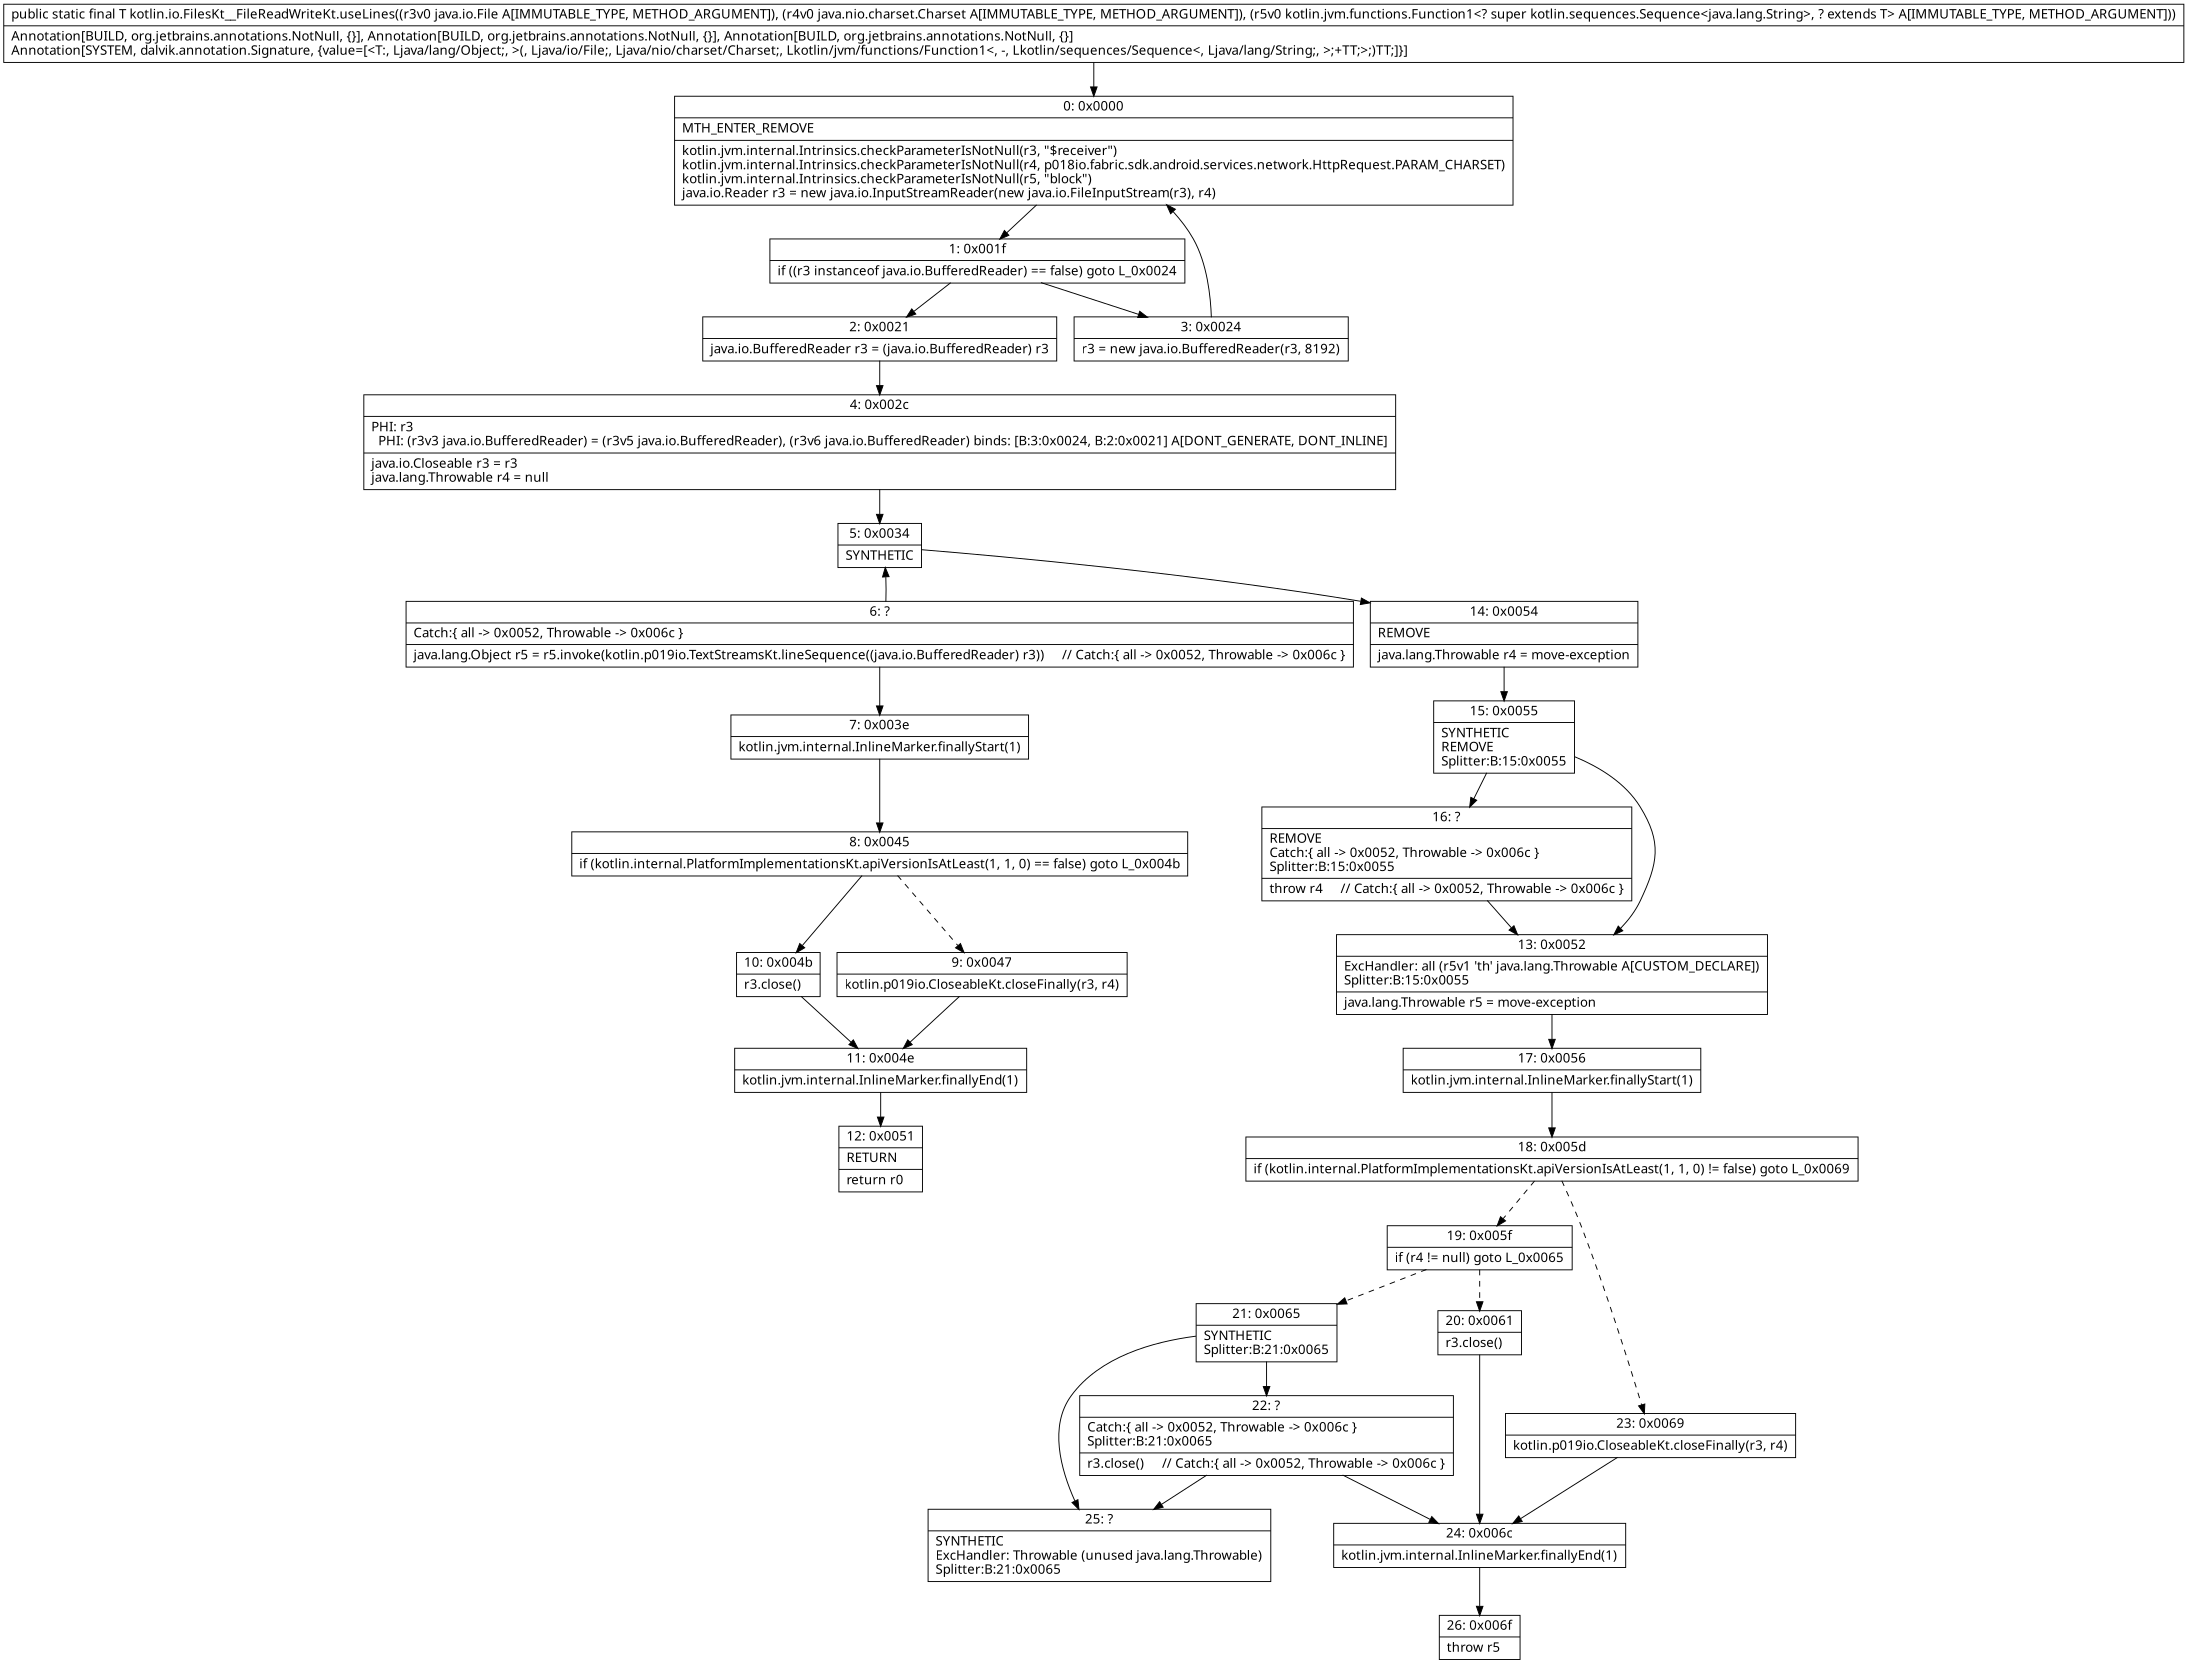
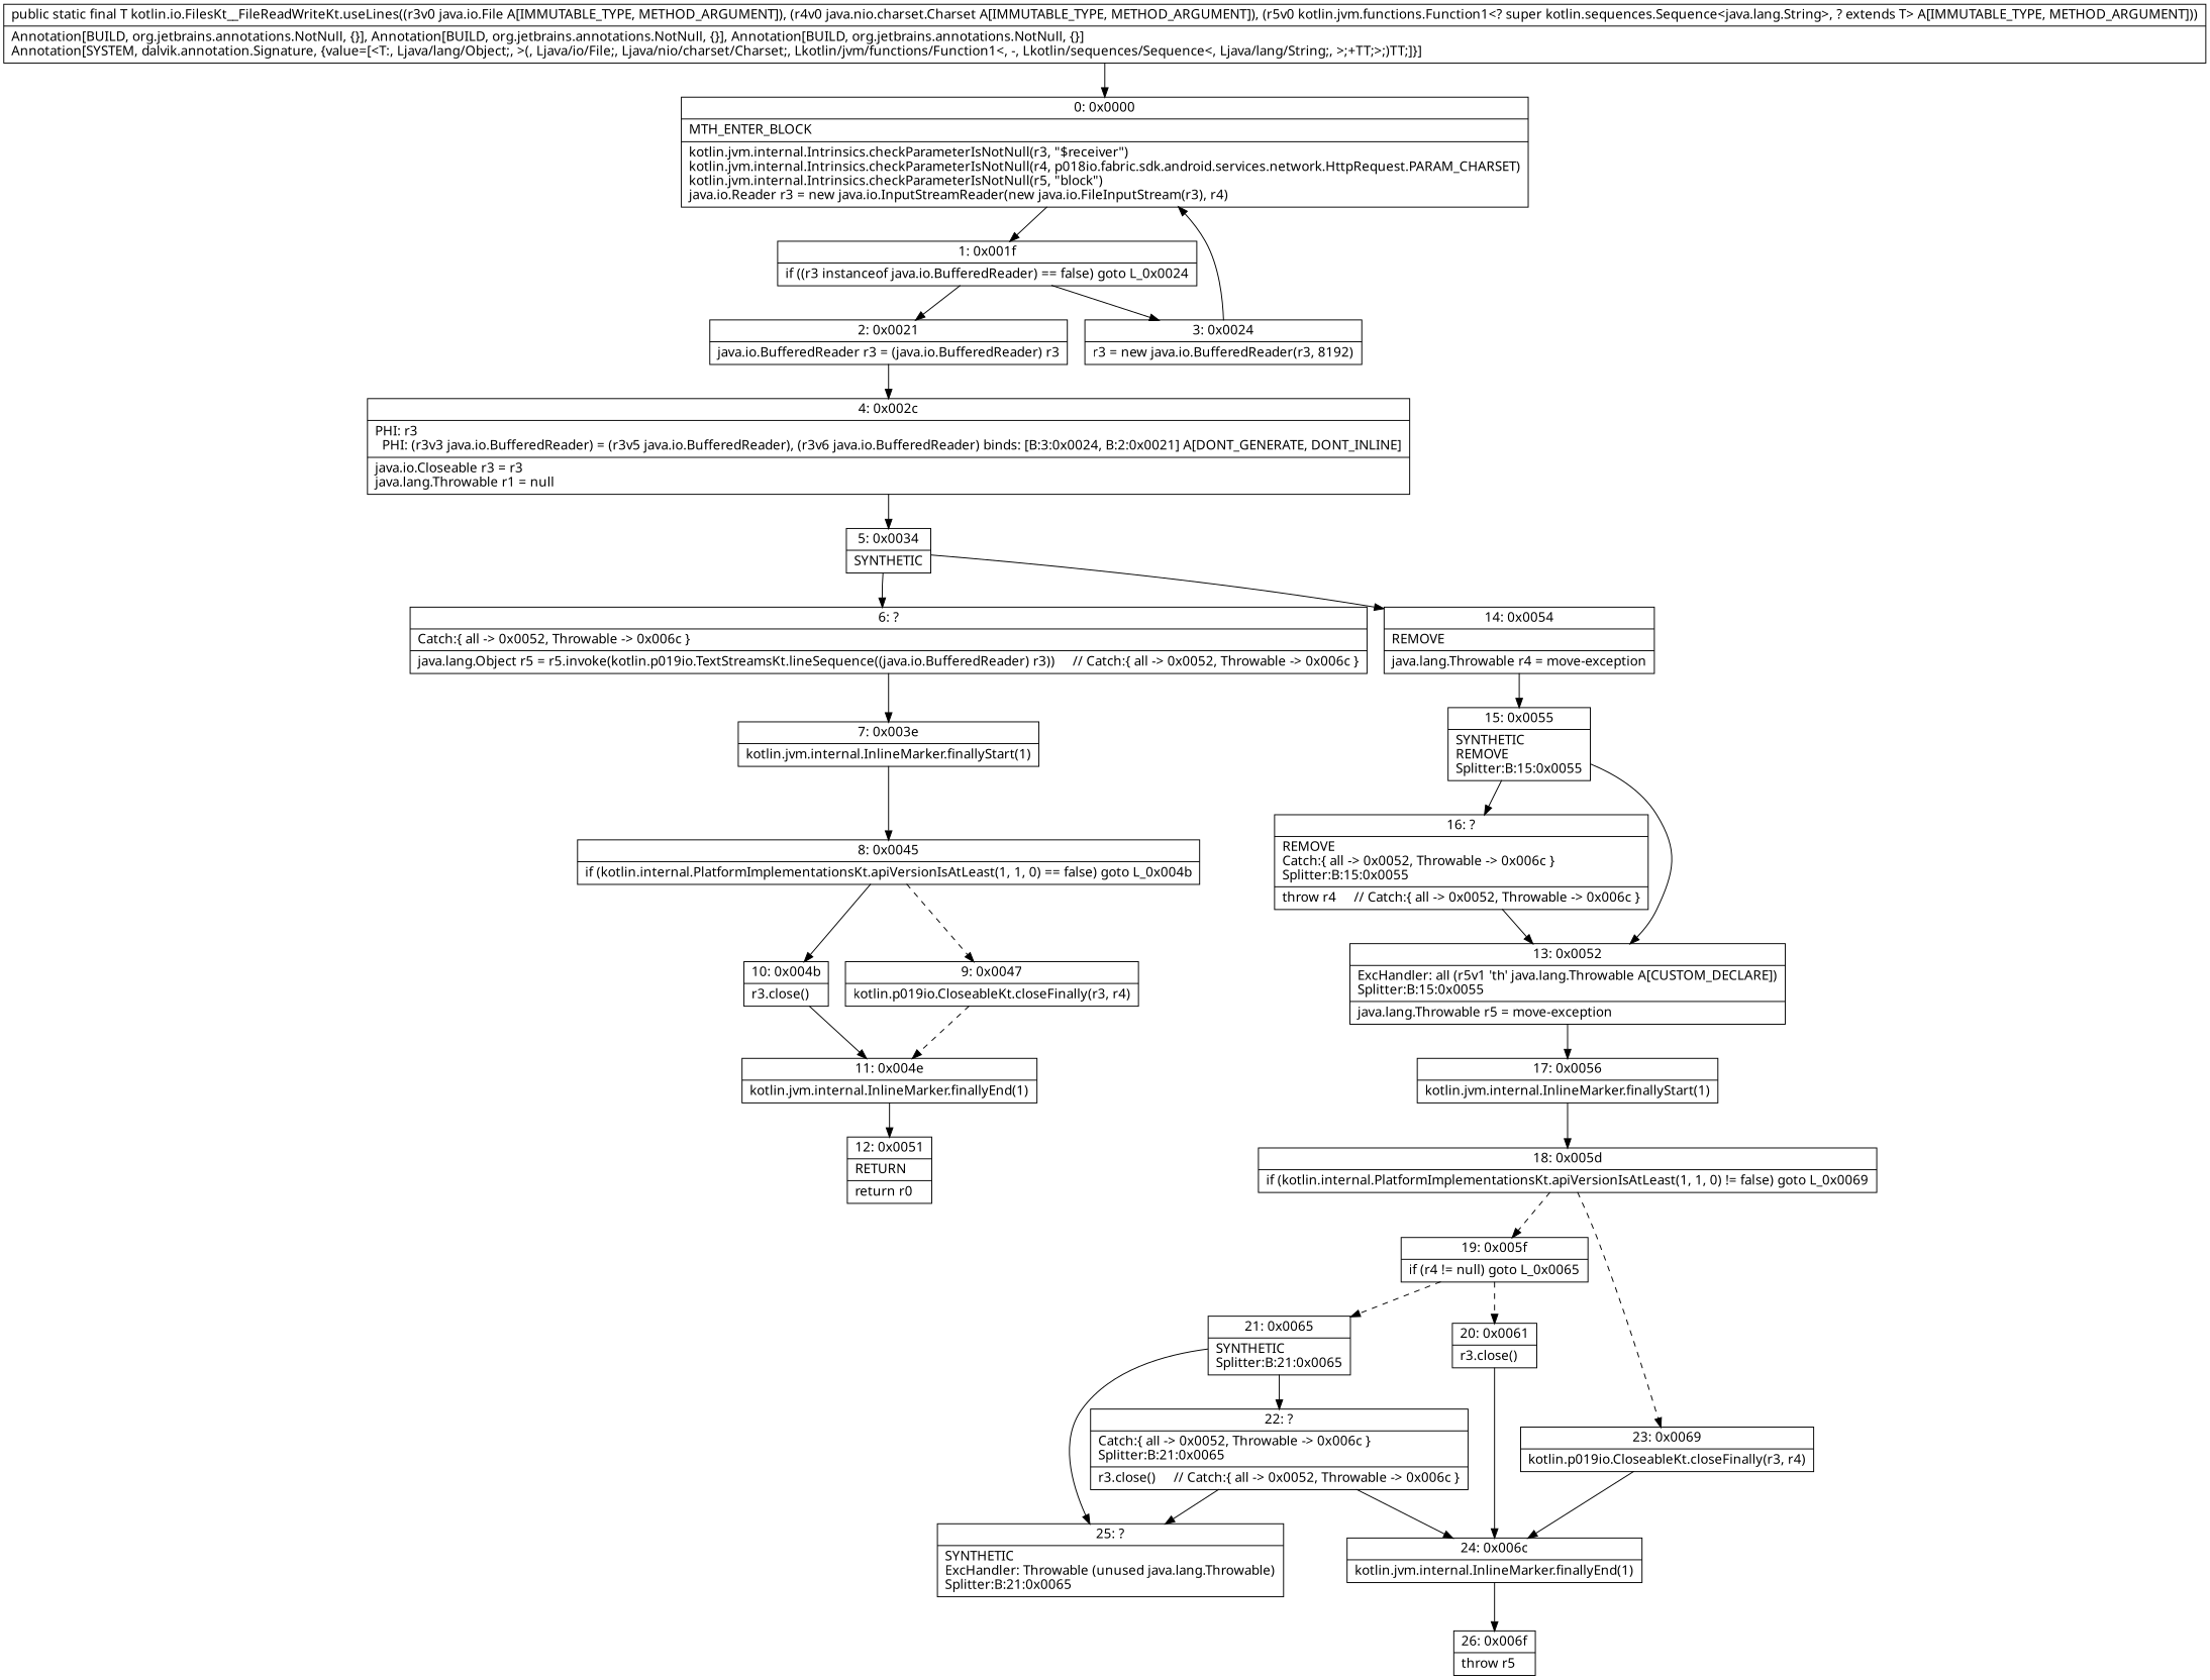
  digraph {
    fontname="Noto Sans"
    node [fontname="Noto Sans" shape=record]
    edge [fontname="Noto Sans"]
-   n1 [label="{0\:\ 0x0000|MTH_ENTER_REMOVE\l|kotlin.jvm.internal.Intrinsics.checkParameterIsNotNull(r3, \"$receiver\")\lkotlin.jvm.internal.Intrinsics.checkParameterIsNotNull(r4, p018io.fabric.sdk.android.services.network.HttpRequest.PARAM_CHARSET)\lkotlin.jvm.internal.Intrinsics.checkParameterIsNotNull(r5, \"block\")\ljava.io.Reader r3 = new java.io.InputStreamReader(new java.io.FileInputStream(r3), r4)\l}"]
+   n1 [label="{0\:\ 0x0000|MTH_ENTER_BLOCK\l|kotlin.jvm.internal.Intrinsics.checkParameterIsNotNull(r3, \"$receiver\")\lkotlin.jvm.internal.Intrinsics.checkParameterIsNotNull(r4, p018io.fabric.sdk.android.services.network.HttpRequest.PARAM_CHARSET)\lkotlin.jvm.internal.Intrinsics.checkParameterIsNotNull(r5, \"block\")\ljava.io.Reader r3 = new java.io.InputStreamReader(new java.io.FileInputStream(r3), r4)\l}"]
    n2 [label="{1\:\ 0x001f|if ((r3 instanceof java.io.BufferedReader) == false) goto L_0x0024\l}"]
    n3 [label="{2\:\ 0x0021|java.io.BufferedReader r3 = (java.io.BufferedReader) r3\l}"]
    n4 [label="{3\:\ 0x0024|r3 = new java.io.BufferedReader(r3, 8192)\l}"]
-   n5 [label="{4\:\ 0x002c|PHI: r3 \l  PHI: (r3v3 java.io.BufferedReader) = (r3v5 java.io.BufferedReader), (r3v6 java.io.BufferedReader) binds: [B:3:0x0024, B:2:0x0021] A[DONT_GENERATE, DONT_INLINE]\l|java.io.Closeable r3 = r3\ljava.lang.Throwable r4 = null\l}"]
+   n5 [label="{4\:\ 0x002c|PHI: r3 \l  PHI: (r3v3 java.io.BufferedReader) = (r3v5 java.io.BufferedReader), (r3v6 java.io.BufferedReader) binds: [B:3:0x0024, B:2:0x0021] A[DONT_GENERATE, DONT_INLINE]\l|java.io.Closeable r3 = r3\ljava.lang.Throwable r1 = null\l}"]
    n6 [label="{5\:\ 0x0034|SYNTHETIC\l}"]
    n7 [label="{6\:\ ?|Catch:\{ all \-\> 0x0052, Throwable \-\> 0x006c \}\l|java.lang.Object r5 = r5.invoke(kotlin.p019io.TextStreamsKt.lineSequence((java.io.BufferedReader) r3))     \/\/ Catch:\{ all \-\> 0x0052, Throwable \-\> 0x006c \}\l}"]
    n8 [label="{14\:\ 0x0054|REMOVE\l|java.lang.Throwable r4 = move\-exception\l}"]
    n9 [label="{7\:\ 0x003e|kotlin.jvm.internal.InlineMarker.finallyStart(1)\l}"]
    n10 [label="{15\:\ 0x0055|SYNTHETIC\lREMOVE\lSplitter:B:15:0x0055\l}"]
    n11 [label="{8\:\ 0x0045|if (kotlin.internal.PlatformImplementationsKt.apiVersionIsAtLeast(1, 1, 0) == false) goto L_0x004b\l}"]
    n12 [label="{9\:\ 0x0047|kotlin.p019io.CloseableKt.closeFinally(r3, r4)\l}"]
    n13 [label="{10\:\ 0x004b|r3.close()\l}"]
    n14 [label="{11\:\ 0x004e|kotlin.jvm.internal.InlineMarker.finallyEnd(1)\l}"]
    n15 [label="{12\:\ 0x0051|RETURN\l|return r0\l}"]
    n16 [label="{13\:\ 0x0052|ExcHandler: all (r5v1 'th' java.lang.Throwable A[CUSTOM_DECLARE])\lSplitter:B:15:0x0055\l|java.lang.Throwable r5 = move\-exception\l}"]
    n17 [label="{17\:\ 0x0056|kotlin.jvm.internal.InlineMarker.finallyStart(1)\l}"]
    n18 [label="{18\:\ 0x005d|if (kotlin.internal.PlatformImplementationsKt.apiVersionIsAtLeast(1, 1, 0) != false) goto L_0x0069\l}"]
    n19 [label="{16\:\ ?|REMOVE\lCatch:\{ all \-\> 0x0052, Throwable \-\> 0x006c \}\lSplitter:B:15:0x0055\l|throw r4     \/\/ Catch:\{ all \-\> 0x0052, Throwable \-\> 0x006c \}\l}"]
    n20 [label="{19\:\ 0x005f|if (r4 != null) goto L_0x0065\l}"]
    n21 [label="{23\:\ 0x0069|kotlin.p019io.CloseableKt.closeFinally(r3, r4)\l}"]
    n22 [label="{20\:\ 0x0061|r3.close()\l}"]
    n23 [label="{21\:\ 0x0065|SYNTHETIC\lSplitter:B:21:0x0065\l}"]
    n24 [label="{24\:\ 0x006c|kotlin.jvm.internal.InlineMarker.finallyEnd(1)\l}"]
    n25 [label="{22\:\ ?|Catch:\{ all \-\> 0x0052, Throwable \-\> 0x006c \}\lSplitter:B:21:0x0065\l|r3.close()     \/\/ Catch:\{ all \-\> 0x0052, Throwable \-\> 0x006c \}\l}"]
    n26 [label="{25\:\ ?|SYNTHETIC\lExcHandler: Throwable (unused java.lang.Throwable)\lSplitter:B:21:0x0065\l}"]
    n27 [label="{26\:\ 0x006f|throw r5\l}"]
    n28 [label="{public static final T kotlin.io.FilesKt__FileReadWriteKt.useLines((r3v0 java.io.File A[IMMUTABLE_TYPE, METHOD_ARGUMENT]), (r4v0 java.nio.charset.Charset A[IMMUTABLE_TYPE, METHOD_ARGUMENT]), (r5v0 kotlin.jvm.functions.Function1\<? super kotlin.sequences.Sequence\<java.lang.String\>, ? extends T\> A[IMMUTABLE_TYPE, METHOD_ARGUMENT]))  | Annotation[BUILD, org.jetbrains.annotations.NotNull, \{\}], Annotation[BUILD, org.jetbrains.annotations.NotNull, \{\}], Annotation[BUILD, org.jetbrains.annotations.NotNull, \{\}]\lAnnotation[SYSTEM, dalvik.annotation.Signature, \{value=[\<T:, Ljava\/lang\/Object;, \>(, Ljava\/io\/File;, Ljava\/nio\/charset\/Charset;, Lkotlin\/jvm\/functions\/Function1\<, \-, Lkotlin\/sequences\/Sequence\<, Ljava\/lang\/String;, \>;+TT;\>;)TT;]\}]\l}"]
    n1 -> n2
    n2 -> n3 [style=solid]
    n2 -> n4
    n3 -> n5
    n4 -> n1
    n5 -> n6
-   n7 -> n6
+   n6 -> n7
    n6 -> n8
    n7 -> n9
    n8 -> n10
    n9 -> n11
    n10 -> n16
    n10 -> n19
    n11 -> n12 [style=dashed]
    n11 -> n13
-   n12 -> n14
+   n12 -> n14 [style=dashed]
    n13 -> n14
    n14 -> n15
    n16 -> n17
    n17 -> n18
    n18 -> n20 [style=dashed]
    n18 -> n21 [style=dashed]
    n19 -> n16
    n20 -> n22 [style=dashed]
    n20 -> n23 [style=dashed]
    n21 -> n24
    n22 -> n24
    n23 -> n25
    n23 -> n26
    n24 -> n27
    n25 -> n24
    n25 -> n26
    n28 -> n1
  }
